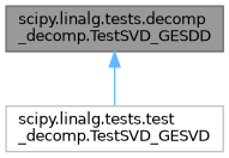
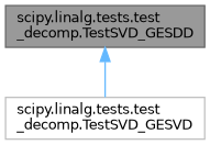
  digraph {
    node [fontname=Helvetica fontsize=10 shape=box style=filled]
-   n1 [color=gray40 fillcolor=grey60 fontcolor=black height=0.2 label="scipy.linalg.tests.decomp\l_decomp.TestSVD_GESDD" width=0.4]
+   n1 [color=gray40 fillcolor=grey60 fontcolor=black height=0.2 label="scipy.linalg.tests.test\l_decomp.TestSVD_GESDD" width=0.4]
    n2 [color=grey75 fillcolor=white height=0.2 label="scipy.linalg.tests.test\l_decomp.TestSVD_GESVD" width=0.4]
    n1 -> n2 [color=steelblue1 dir=back fontname=Helvetica fontsize=10 labelfontname=Helvetica labelfontsize=10 style=solid]
  }
